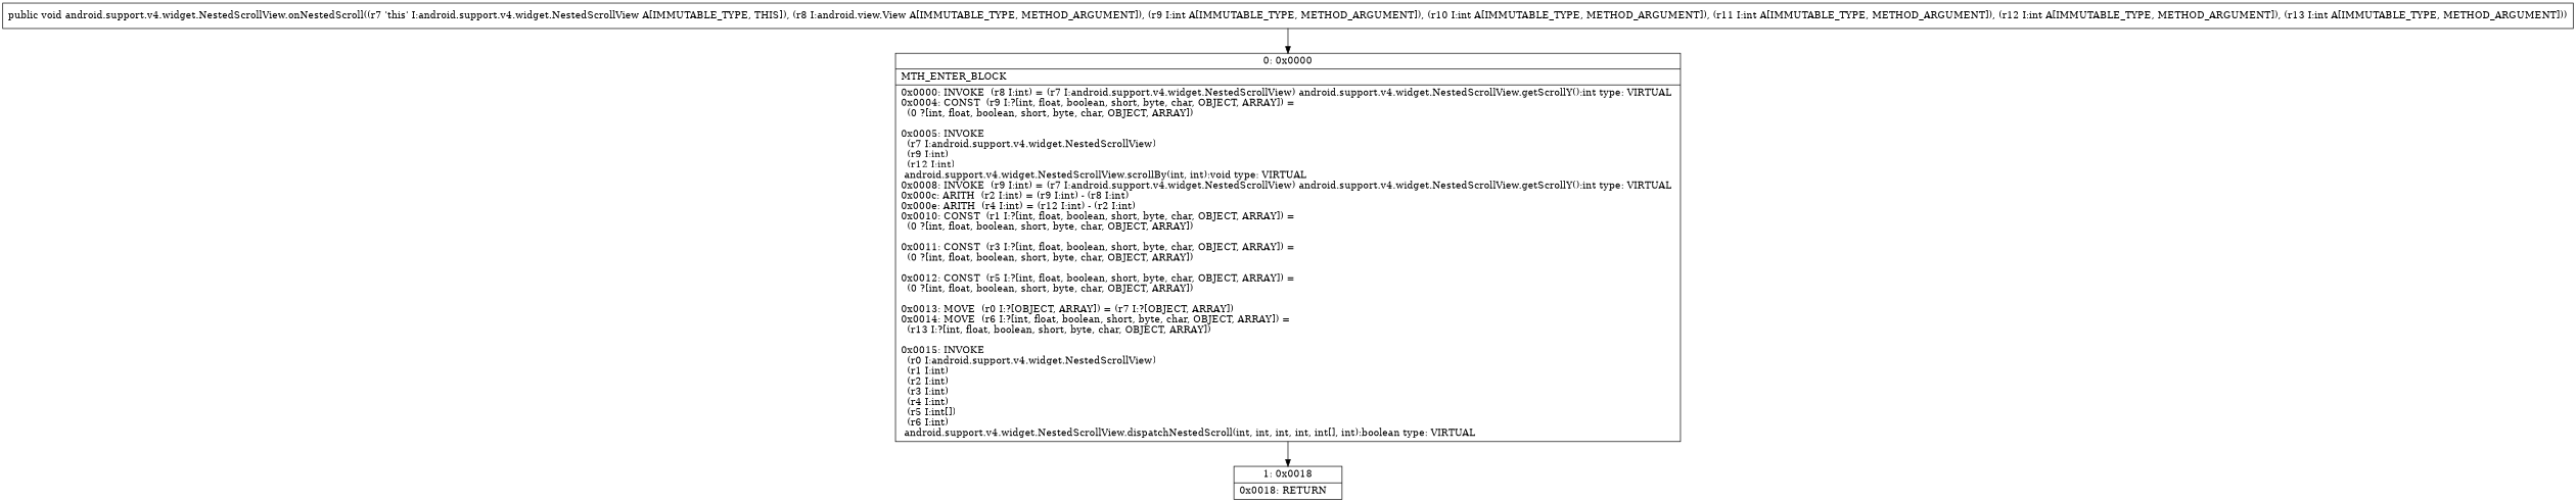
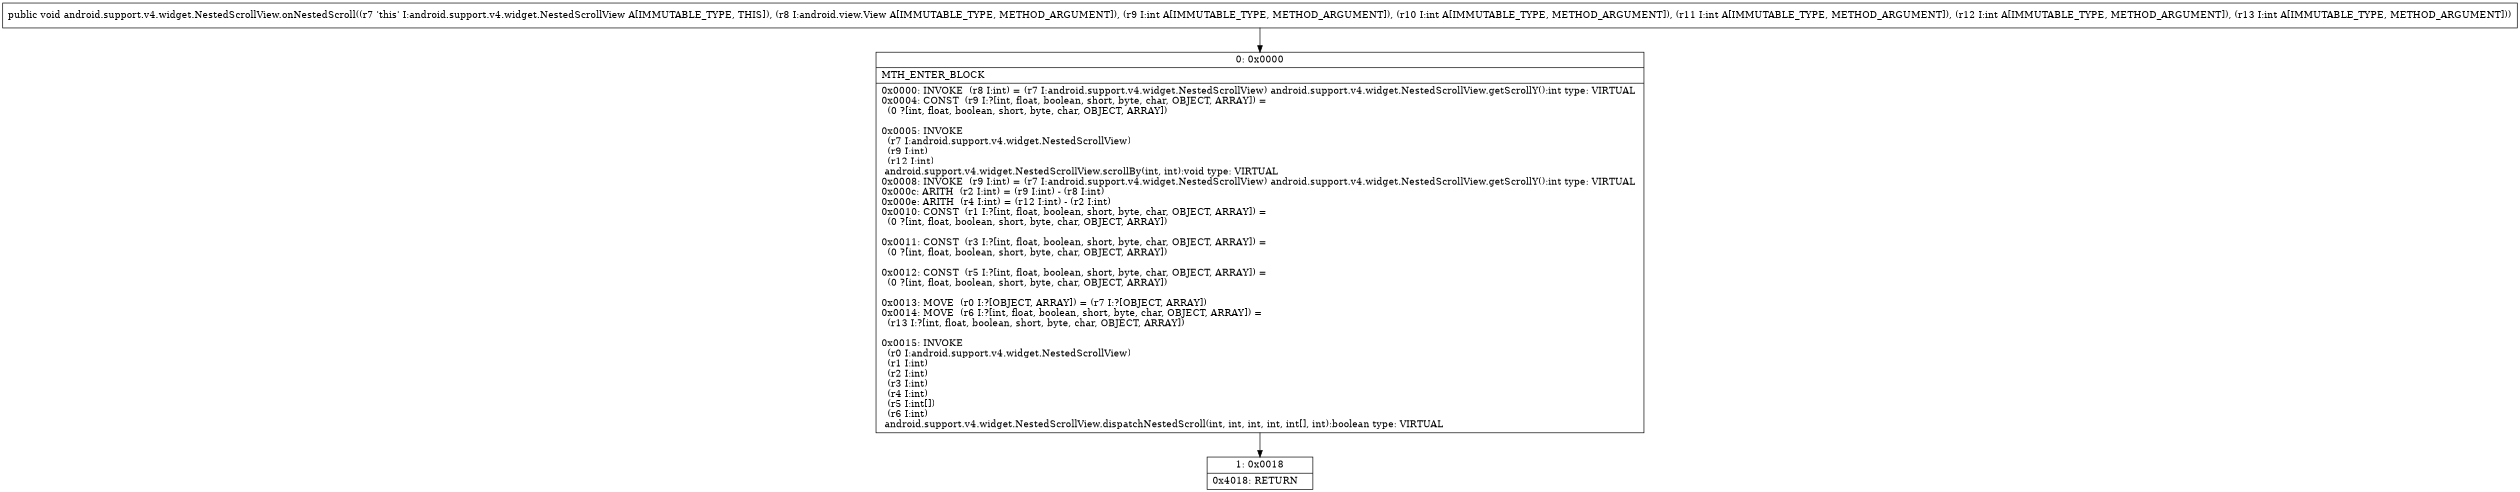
  digraph {
    node [shape=record]
    n1 [label="{0\:\ 0x0000|MTH_ENTER_BLOCK\l|0x0000: INVOKE  (r8 I:int) = (r7 I:android.support.v4.widget.NestedScrollView) android.support.v4.widget.NestedScrollView.getScrollY():int type: VIRTUAL \l0x0004: CONST  (r9 I:?[int, float, boolean, short, byte, char, OBJECT, ARRAY]) = \l  (0 ?[int, float, boolean, short, byte, char, OBJECT, ARRAY])\l \l0x0005: INVOKE  \l  (r7 I:android.support.v4.widget.NestedScrollView)\l  (r9 I:int)\l  (r12 I:int)\l android.support.v4.widget.NestedScrollView.scrollBy(int, int):void type: VIRTUAL \l0x0008: INVOKE  (r9 I:int) = (r7 I:android.support.v4.widget.NestedScrollView) android.support.v4.widget.NestedScrollView.getScrollY():int type: VIRTUAL \l0x000c: ARITH  (r2 I:int) = (r9 I:int) \- (r8 I:int) \l0x000e: ARITH  (r4 I:int) = (r12 I:int) \- (r2 I:int) \l0x0010: CONST  (r1 I:?[int, float, boolean, short, byte, char, OBJECT, ARRAY]) = \l  (0 ?[int, float, boolean, short, byte, char, OBJECT, ARRAY])\l \l0x0011: CONST  (r3 I:?[int, float, boolean, short, byte, char, OBJECT, ARRAY]) = \l  (0 ?[int, float, boolean, short, byte, char, OBJECT, ARRAY])\l \l0x0012: CONST  (r5 I:?[int, float, boolean, short, byte, char, OBJECT, ARRAY]) = \l  (0 ?[int, float, boolean, short, byte, char, OBJECT, ARRAY])\l \l0x0013: MOVE  (r0 I:?[OBJECT, ARRAY]) = (r7 I:?[OBJECT, ARRAY]) \l0x0014: MOVE  (r6 I:?[int, float, boolean, short, byte, char, OBJECT, ARRAY]) = \l  (r13 I:?[int, float, boolean, short, byte, char, OBJECT, ARRAY])\l \l0x0015: INVOKE  \l  (r0 I:android.support.v4.widget.NestedScrollView)\l  (r1 I:int)\l  (r2 I:int)\l  (r3 I:int)\l  (r4 I:int)\l  (r5 I:int[])\l  (r6 I:int)\l android.support.v4.widget.NestedScrollView.dispatchNestedScroll(int, int, int, int, int[], int):boolean type: VIRTUAL \l}"]
-   n2 [label="{1\:\ 0x0018|0x0018: RETURN   \l}"]
+   n2 [label="{1\:\ 0x0018|0x4018: RETURN   \l}"]
    n3 [label="{public void android.support.v4.widget.NestedScrollView.onNestedScroll((r7 'this' I:android.support.v4.widget.NestedScrollView A[IMMUTABLE_TYPE, THIS]), (r8 I:android.view.View A[IMMUTABLE_TYPE, METHOD_ARGUMENT]), (r9 I:int A[IMMUTABLE_TYPE, METHOD_ARGUMENT]), (r10 I:int A[IMMUTABLE_TYPE, METHOD_ARGUMENT]), (r11 I:int A[IMMUTABLE_TYPE, METHOD_ARGUMENT]), (r12 I:int A[IMMUTABLE_TYPE, METHOD_ARGUMENT]), (r13 I:int A[IMMUTABLE_TYPE, METHOD_ARGUMENT])) }"]
    n1 -> n2
    n3 -> n1
  }
